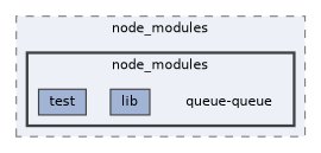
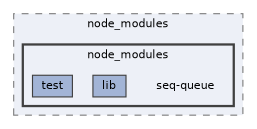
  digraph {
    compound=true
    node [fontname=Helvetica fontsize=10 shape=box color=grey25 fillcolor="#a2b4d6" style=filled]
-   n1 [height=0.2 label="queue-queue" shape=plaintext width=0.4 color="" fillcolor="" style=""]
+   n1 [height=0.2 label="seq-queue" shape=plaintext width=0.4 color="" fillcolor="" style=""]
    n2 [height=0.2 label=lib width=0.4]
    n3 [height=0.2 label=test width=0.4]
    subgraph cluster_1 {
      bgcolor="#edf0f7"
      fontname=Helvetica
      fontsize=10
      label=node_modules
      pencolor=grey50
      style="filled,dashed"
      subgraph cluster_2 {
        bgcolor="#edf0f7"
        fontname=Helvetica
        fontsize=10
        pencolor=grey25
        style="filled,bold"
        n1
        n2
        n3
      }
    }
  }
